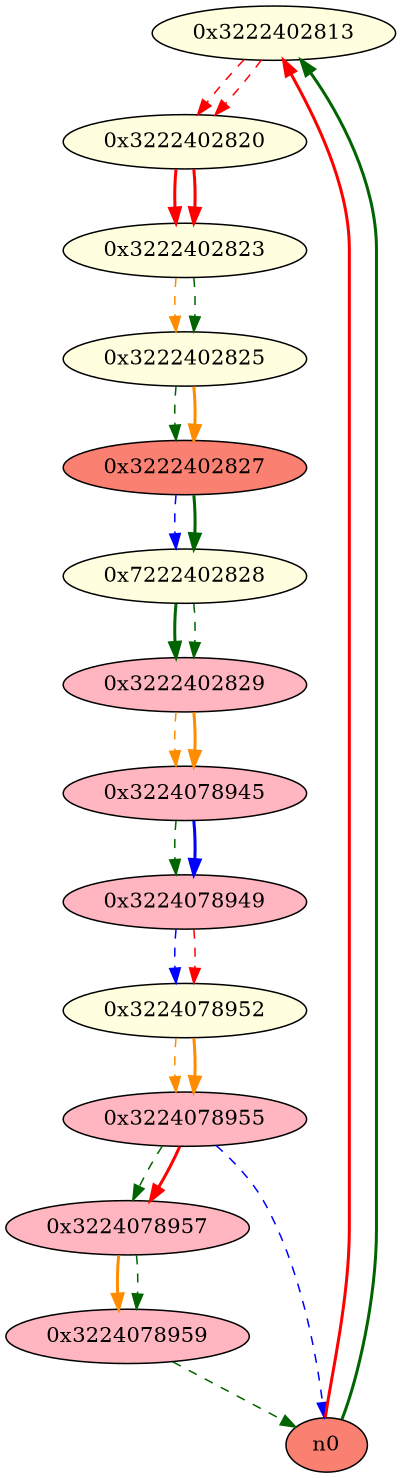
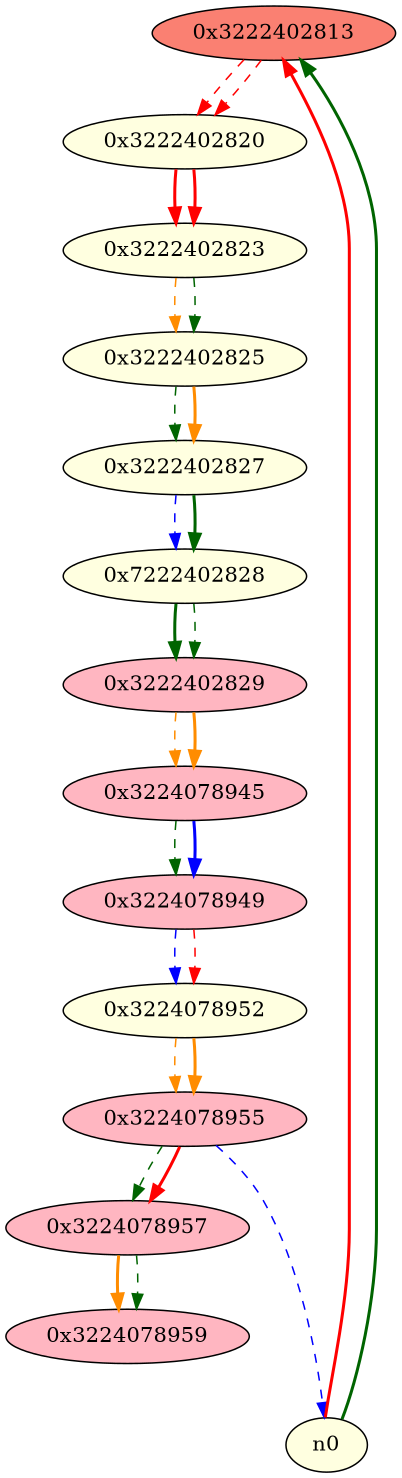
  digraph {
    node [fillcolor=lightyellow style=filled]
    edge [color=darkgreen style=dashed]
-   n1 [label="0x3222402813"]
+   n1 [fillcolor=salmon label="0x3222402813"]
    n2 [label="0x3222402820"]
    n3 [label="0x3222402823"]
    n4 [label="0x3222402825"]
-   n5 [fillcolor=salmon label="0x3222402827"]
+   n5 [label="0x3222402827"]
    n6 [label="0x7222402828"]
    n7 [fillcolor=lightpink label="0x3222402829"]
    n8 [fillcolor=lightpink label="0x3224078945"]
    n9 [fillcolor=lightpink label="0x3224078949"]
    n10 [label="0x3224078952"]
    n11 [fillcolor=lightpink label="0x3224078955"]
    n12 [fillcolor=lightpink label="0x3224078957"]
-   n0 [fillcolor=salmon]
+   n0
    n13 [fillcolor=lightpink label="0x3224078959"]
    n1 -> n2 [color=red]
    n1 -> n2 [color=red]
    n2 -> n3 [color=red style=bold]
    n2 -> n3 [color=red style=bold]
    n3 -> n4 [color=darkorange]
    n3 -> n4
    n4 -> n5
    n4 -> n5 [color=darkorange style=bold]
    n5 -> n6 [color=blue]
    n5 -> n6 [style=bold]
    n6 -> n7 [style=bold]
    n6 -> n7
    n7 -> n8 [color=darkorange]
    n7 -> n8 [color=darkorange style=bold]
    n8 -> n9
    n8 -> n9 [color=blue style=bold]
    n9 -> n10 [color=blue]
    n9 -> n10 [color=red]
    n10 -> n11 [color=darkorange]
    n10 -> n11 [color=darkorange style=bold]
    n11 -> n12
    n11 -> n12 [color=red style=bold]
    n11 -> n0 [color=blue]
    n12 -> n13 [color=darkorange style=bold]
    n12 -> n13
    n0 -> n1 [color=red style=bold]
    n0 -> n1 [style=bold]
-   n13 -> n0
  }
